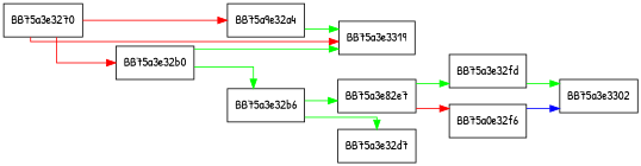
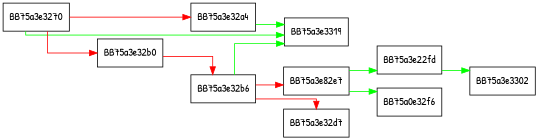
  digraph {
    fontname="Patrick Hand"
    rankdir=LR
    splines=ortho
    node [fontname="Patrick Hand" shape=box]
    edge [color=green fontname="Patrick Hand"]
    BB75a3e3270
    BB75a3e3319
-   BB75a3e32a4 [label=BB75a9e32a4]
+   BB75a3e32a4
    BB75a3e32b0
    BB75a3e32b6
    n6 [label=BB75a3e82e7]
    BB75a3e32d7
-   BB75a3e32fd
+   BB75a3e32fd [label=BB75a3e22fd]
    n9 [label=BB75a0e32f6]
    BB75a3e3302
-   BB75a3e3270 -> BB75a3e3319 [color=red]
+   BB75a3e3270 -> BB75a3e3319
    BB75a3e3270 -> BB75a3e32a4 [color=red]
    BB75a3e3270 -> BB75a3e32b0 [color=red]
    BB75a3e32a4 -> BB75a3e3319
-   BB75a3e32b0 -> BB75a3e3319
-   BB75a3e32b0 -> BB75a3e32b6
-   BB75a3e32b6 -> n6
-   BB75a3e32b6 -> BB75a3e32d7
+   BB75a3e32b6 -> BB75a3e3319
+   BB75a3e32b0 -> BB75a3e32b6 [color=red]
+   BB75a3e32b6 -> n6 [color=red]
+   BB75a3e32b6 -> BB75a3e32d7 [color=red]
    n6 -> BB75a3e32fd
-   n6 -> n9 [color=red]
+   n6 -> n9
    BB75a3e32fd -> BB75a3e3302
-   n9 -> BB75a3e3302 [color=blue]
  }
